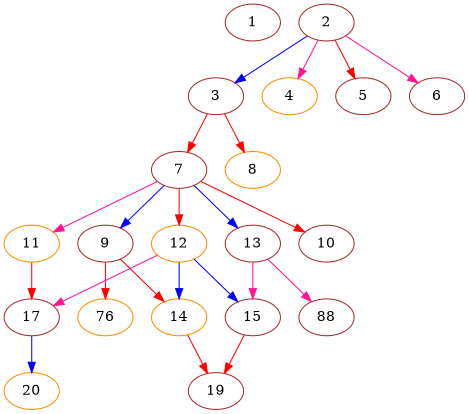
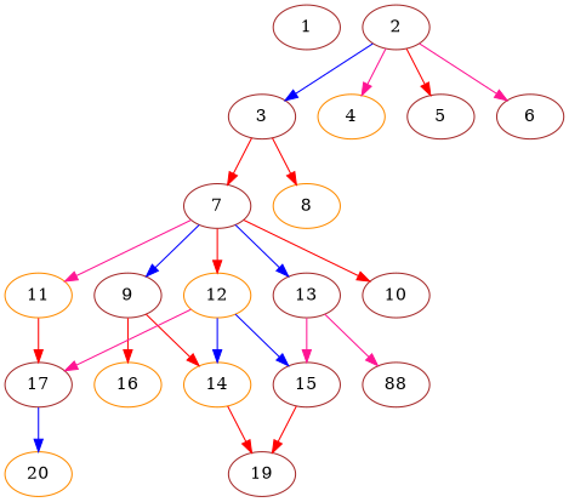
  digraph {
    node [alpha=0.12 color=brown]
    edge [color=red]
    1 [alpha=0.05 expect_size=7921664]
    2 [expect_size=50273280]
    3 [alpha=0.13 expect_size=15650816]
    4 [color=darkorange expect_size=10006528]
    5 [alpha=0.06 expect_size=29045760]
    6 [alpha=0.08 expect_size=36652032]
    7 [alpha=0.05 expect_size=49829888]
    8 [alpha=0.20 color=darkorange expect_size=37009408]
    9 [alpha=0.14 expect_size=31153152]
    10 [expect_size=41378816]
    11 [alpha=0.07 color=darkorange expect_size=13465600]
    12 [alpha=0.18 color=darkorange expect_size=25013248]
    13 [alpha=0.10 expect_size=6404096]
    14 [alpha=0.01 color=darkorange expect_size=36562944]
-   16 [alpha=0.07 color=darkorange expect_size=33267712 label=76]
+   16 [alpha=0.07 color=darkorange expect_size=33267712]
    17 [alpha=0.20 expect_size=5848064]
    15 [alpha=0.11 expect_size=18193408]
    n18 [expect_size=17465344 label=88]
    19 [alpha=0.04 expect_size=16618496]
    20 [alpha=0.17 color=darkorange expect_size=50100224]
    2 -> 3 [color=blue]
    2 -> 4 [color=deeppink]
    2 -> 5
    2 -> 6 [color=deeppink]
    3 -> 7
    3 -> 8
    7 -> 9 [color=blue]
    7 -> 10
    7 -> 11 [color=deeppink]
    7 -> 12
    7 -> 13 [color=blue]
    9 -> 14
    9 -> 16
    11 -> 17
    12 -> 14 [color=blue]
    12 -> 17 [color=deeppink]
    12 -> 15 [color=blue]
    13 -> 15 [color=deeppink]
    13 -> n18 [color=deeppink]
    14 -> 19
    17 -> 20 [color=blue]
    15 -> 19
  }
